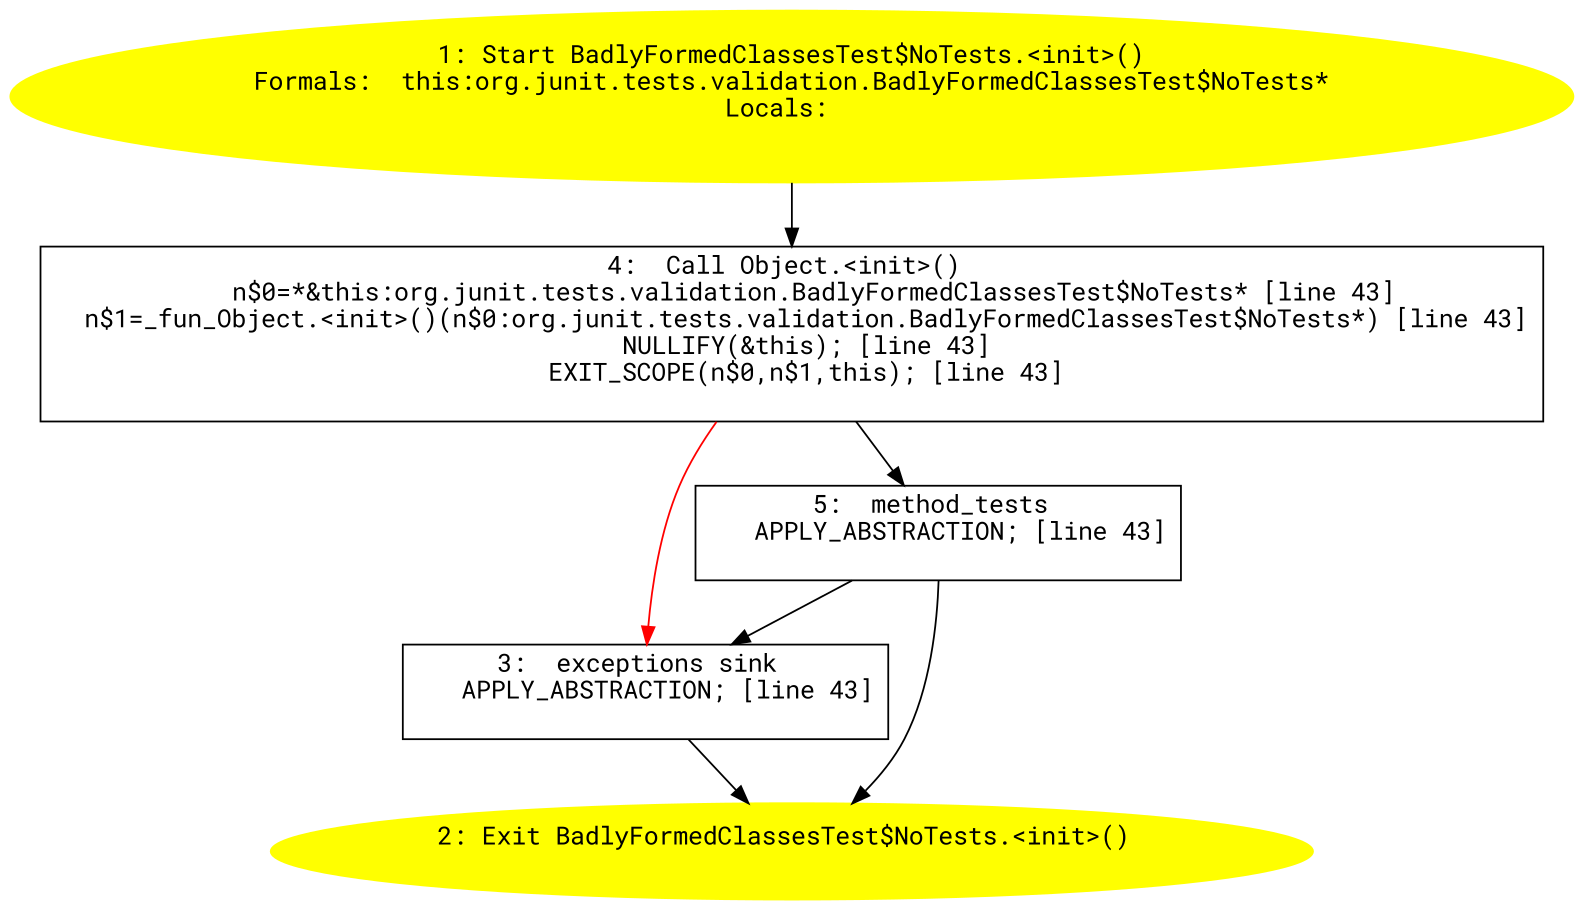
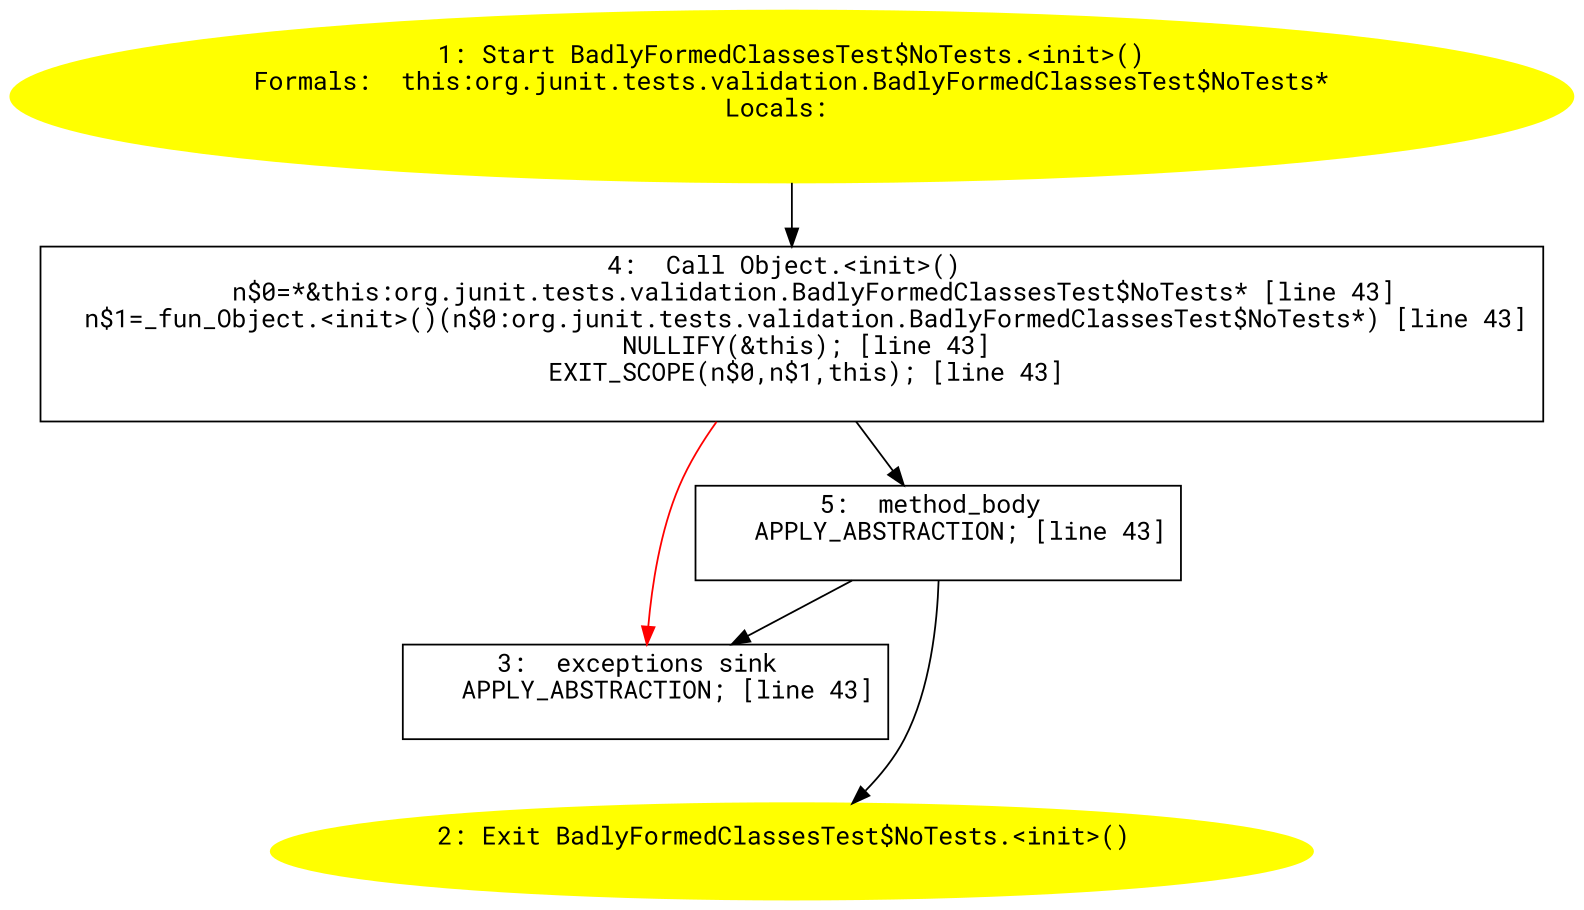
  digraph {
    fontname="Roboto Mono"
    node [fontname="Roboto Mono" shape=box]
    edge [fontname="Roboto Mono"]
    n1 [color=yellow label="1: Start BadlyFormedClassesTest$NoTests.<init>()\nFormals:  this:org.junit.tests.validation.BadlyFormedClassesTest$NoTests*\nLocals:  \n  " style=filled shape=""]
    n2 [label="4:  Call Object.<init>() \n   n$0=*&this:org.junit.tests.validation.BadlyFormedClassesTest$NoTests* [line 43]\n  n$1=_fun_Object.<init>()(n$0:org.junit.tests.validation.BadlyFormedClassesTest$NoTests*) [line 43]\n  NULLIFY(&this); [line 43]\n  EXIT_SCOPE(n$0,n$1,this); [line 43]\n "]
    n3 [label="3:  exceptions sink \n   APPLY_ABSTRACTION; [line 43]\n "]
-   n4 [label="5:  method_tests \n   APPLY_ABSTRACTION; [line 43]\n "]
+   n4 [label="5:  method_body \n   APPLY_ABSTRACTION; [line 43]\n "]
    n5 [color=yellow label="2: Exit BadlyFormedClassesTest$NoTests.<init>() \n  " style=filled shape=""]
    n1 -> n2
    n2 -> n3 [color=red]
    n2 -> n4
-   n3 -> n5
    n4 -> n3 [color=black]
    n4 -> n5
  }
